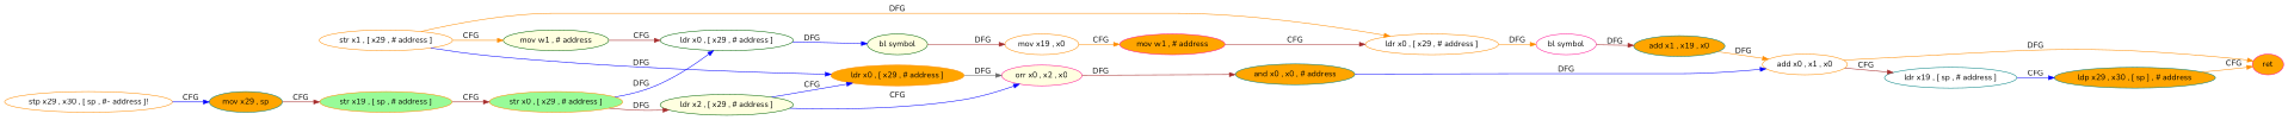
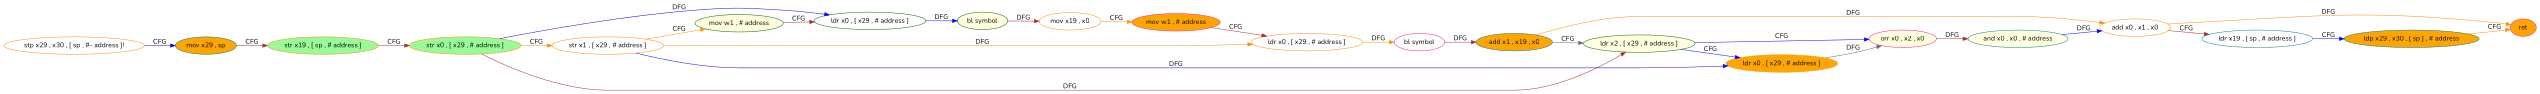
  digraph {
    fontname=Nunito
    rankdir=LR
    node [color=darkorange fillcolor=white fontname=Nunito style=filled]
    edge [color=brown fontname=Nunito]
    n1 [label="stp x29 , x30 , [ sp , #- address ]!"]
    n2 [color=teal fillcolor=orange label="mov x29 , sp"]
    n3 [fillcolor=palegreen label="str x19 , [ sp , # address ]"]
    n4 [fillcolor=palegreen label="str x0 , [ x29 , # address ]"]
    n5 [label="str x1 , [ x29 , # address ]"]
    n6 [color=darkgreen label="ldr x0 , [ x29 , # address ]"]
    n7 [color=darkgreen fillcolor=lightyellow label="ldr x2 , [ x29 , # address ]"]
    n8 [color=darkgreen fillcolor=lightyellow label="mov w1 , # address"]
    n9 [label="ldr x0 , [ x29 , # address ]"]
    n10 [fillcolor=orange label="ldr x0 , [ x29 , # address ]"]
    n11 [color=darkgreen fillcolor=lightyellow label="bl symbol"]
    n12 [color=deeppink fillcolor=lightyellow label="orr x0 , x2 , x0"]
    n13 [color=deeppink label="bl symbol"]
    n14 [label="mov x19 , x0"]
    n15 [color=deeppink fillcolor=orange label="mov w1 , # address"]
    n16 [color=teal fillcolor=orange label="add x1 , x19 , x0"]
    n17 [label="add x0 , x1 , x0"]
    n18 [color=teal label="ldr x19 , [ sp , # address ]"]
    n19 [color=deeppink fillcolor=orange label=ret]
-   n20 [color=teal fillcolor=orange label="and x0 , x0 , # address"]
+   n20 [color=teal fillcolor=lightyellow label="and x0 , x0 , # address"]
    n21 [color=teal fillcolor=orange label="ldp x29 , x30 , [ sp ] , # address"]
    n1 -> n2 [color=blue label=CFG]
    n2 -> n3 [label=CFG]
    n3 -> n4 [label=CFG]
+   n4 -> n5 [color=darkorange label=CFG]
    n4 -> n6 [color=blue label=DFG]
    n4 -> n7 [label=DFG]
    n5 -> n8 [color=darkorange label=CFG]
    n5 -> n9 [color=darkorange label=DFG]
    n5 -> n10 [color=blue label=DFG]
    n6 -> n11 [color=blue label=DFG]
    n7 -> n10 [color=blue label=CFG]
    n7 -> n12 [color=blue label=CFG]
    n8 -> n6 [label=CFG]
    n9 -> n13 [color=darkorange label=DFG]
    n10 -> n12 [color=gray40 label=DFG]
    n11 -> n14 [label=DFG]
    n12 -> n20 [label=DFG]
    n13 -> n16 [label=DFG]
    n14 -> n15 [color=darkorange label=CFG]
    n15 -> n9 [label=CFG]
+   n16 -> n7 [color=gray40 label=CFG]
    n16 -> n17 [color=darkorange label=DFG]
    n17 -> n18 [label=CFG]
    n17 -> n19 [color=darkorange label=DFG]
    n18 -> n21 [color=blue label=CFG]
    n20 -> n17 [color=blue label=DFG]
    n21 -> n19 [color=darkorange label=CFG]
  }
